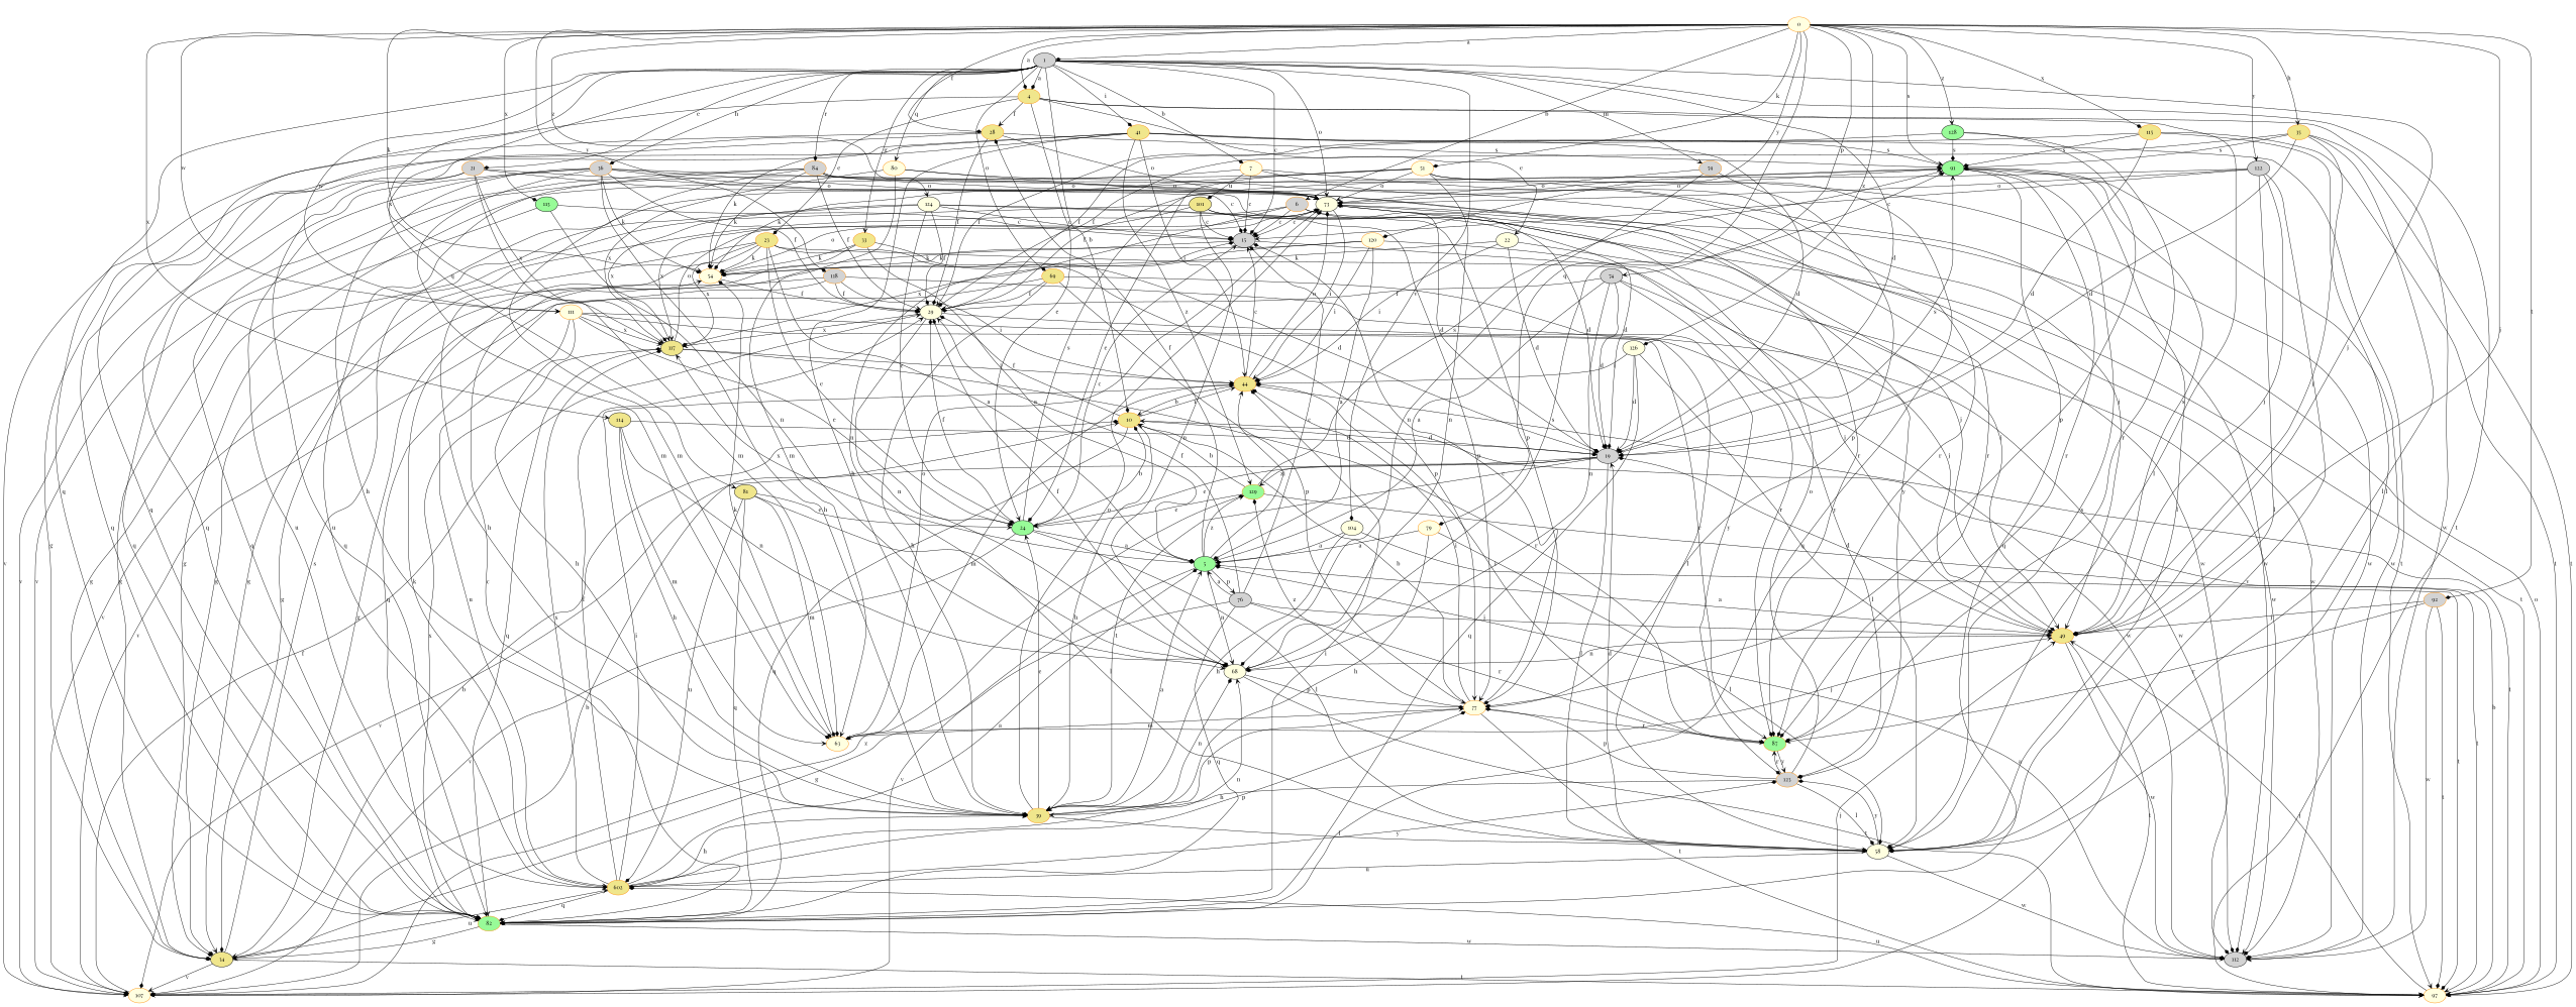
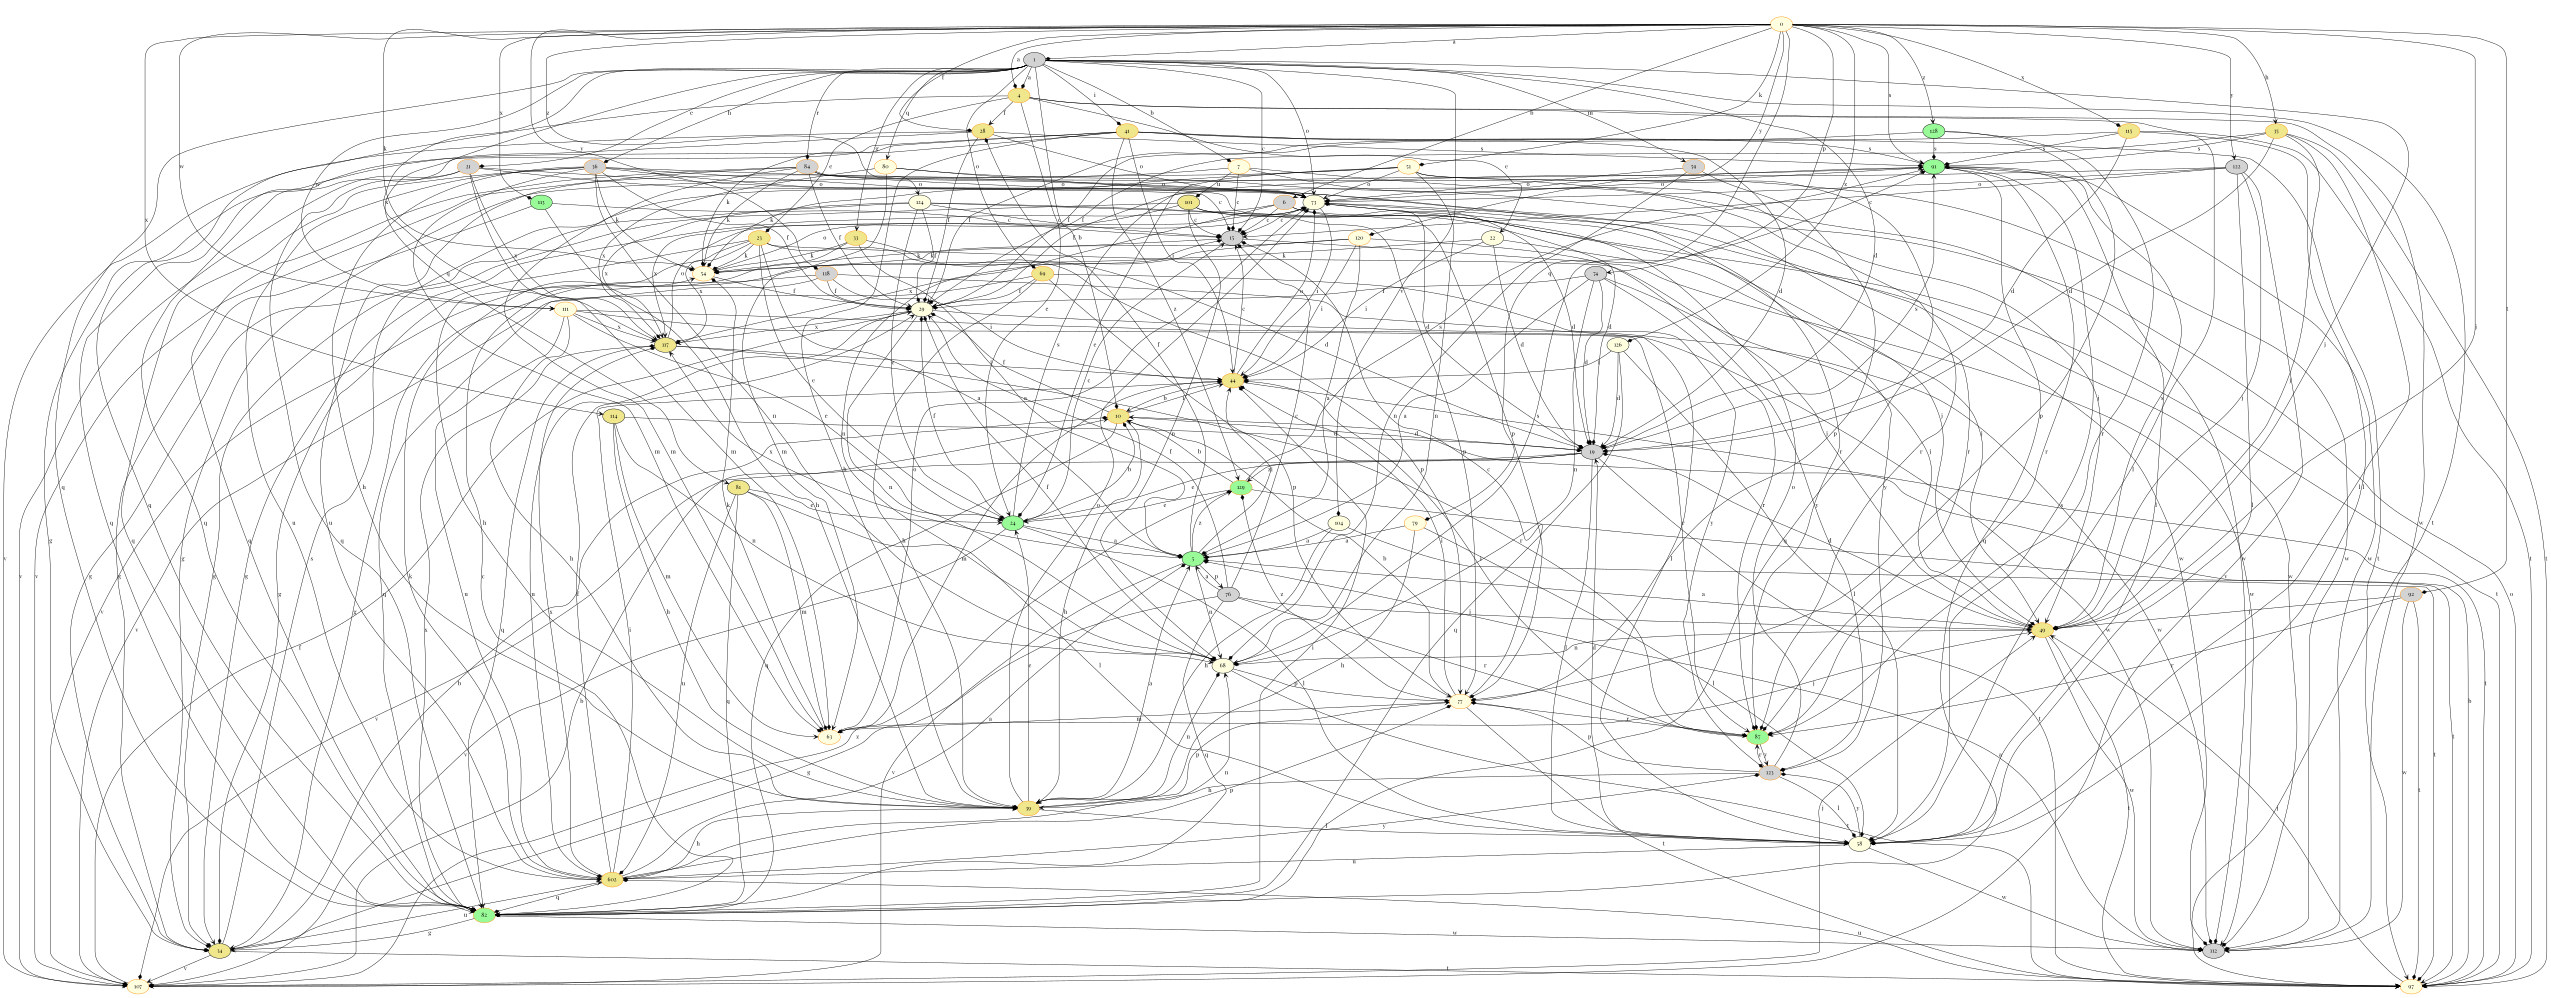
  strict digraph {
    fontname="Playfair Display"
    node [color=darkorange fillcolor=lightyellow fontname="Playfair Display" style=filled]
    edge [arrowhead=diamond fontname="Playfair Display"]
    1 [color=black fillcolor=lightgrey]
    0
    4 [fillcolor=khaki]
    6 [fillcolor=lightgrey]
    28 [fillcolor=khaki]
    35 [fillcolor=khaki]
    49 [fillcolor=khaki]
    51
    54
    74 [color=black fillcolor=lightgrey]
    79
    91 [color=black fillcolor=palegreen]
    92 [fillcolor=lightgrey]
    111
    113 [color=black fillcolor=palegreen]
    114 [color=black fillcolor=khaki]
    115 [fillcolor=khaki]
    118 [fillcolor=lightgrey]
    120
    122 [color=black fillcolor=lightgrey]
    124 [color=black]
    126 [color=black]
    128 [color=black fillcolor=palegreen]
    7
    10 [fillcolor=khaki]
    15 [color=black fillcolor=lightgrey]
    19 [color=black fillcolor=lightgrey]
    21 [fillcolor=lightgrey]
    33 [fillcolor=khaki]
    36 [fillcolor=lightgrey]
    41 [fillcolor=khaki]
    59 [fillcolor=lightgrey]
    69 [fillcolor=khaki]
    73 [color=black]
    80
    81 [color=black fillcolor=khaki]
    82 [fillcolor=palegreen]
    84 [fillcolor=lightgrey]
    97
    104 [color=black]
    117 [color=black fillcolor=khaki]
    22 [color=black]
    23 [fillcolor=khaki]
    24 [color=black fillcolor=palegreen]
    58 [color=black]
    112 [color=black fillcolor=lightgrey]
    68 [color=black]
    34 [color=black fillcolor=khaki]
    107
    29 [color=black]
    5 [color=black fillcolor=palegreen]
    87 [fillcolor=palegreen]
    39 [fillcolor=khaki]
    n54 [fillcolor=khaki label=602]
    63
    44 [fillcolor=khaki]
    123 [fillcolor=lightgrey]
    77
    101 [color=black fillcolor=khaki]
    129 [fillcolor=palegreen]
    76 [color=black fillcolor=lightgrey]
    1 -> 4 [label=a]
    1 -> 49 [label=j]
    1 -> 111 [arrowhead=vee label=w]
    1 -> 7 [label=b]
    1 -> 10 [label=b]
    1 -> 15 [label=c]
    1 -> 19 [label=d]
    1 -> 21 [label=e]
    1 -> 33 [arrowhead=vee label=g]
    1 -> 36 [label=h]
    1 -> 41 [label=i]
    1 -> 59 [arrowhead=vee label=m]
    1 -> 69 [label=o]
    1 -> 73 [arrowhead=vee label=o]
    1 -> 80 [arrowhead=vee label=q]
    1 -> 81 [arrowhead=vee label=q]
    1 -> 82 [label=q]
    1 -> 84 [label=r]
    1 -> 97 [arrowhead=vee label=t]
    1 -> 104 [label=v]
    1 -> 117 [arrowhead=vee label=x]
    0 -> 1 [label=a]
    0 -> 4 [label=a]
    0 -> 6 [arrowhead=vee label=b]
    0 -> 28 [label=f]
    0 -> 35 [arrowhead=vee label=h]
    0 -> 49 [label=j]
    0 -> 51 [label=k]
    0 -> 54 [arrowhead=vee label=k]
    0 -> 74 [arrowhead=vee label=p]
    0 -> 79 [label=q]
    0 -> 91 [arrowhead=vee label=s]
    0 -> 92 [label=t]
    0 -> 111 [arrowhead=vee label=w]
    0 -> 113 [label=x]
    0 -> 114 [arrowhead=vee label=x]
    0 -> 115 [label=x]
    0 -> 118 [label=y]
    0 -> 120 [label=y]
    0 -> 122 [arrowhead=vee label=y]
    0 -> 124 [arrowhead=vee label=z]
    0 -> 126 [label=z]
    0 -> 128 [arrowhead=vee label=z]
    4 -> 28 [arrowhead=vee label=f]
    4 -> 82 [label=q]
    4 -> 22 [arrowhead=vee label=e]
    4 -> 23 [label=e]
    4 -> 24 [arrowhead=vee label=e]
    4 -> 58 [label=l]
    4 -> 112 [arrowhead=vee label=w]
    6 -> 49 [label=j]
    6 -> 15 [label=c]
    6 -> 19 [label=d]
    6 -> 68 [label=n]
    6 -> 34 [arrowhead=vee label=g]
    28 -> 91 [label=s]
    28 -> 73 [arrowhead=vee label=o]
    28 -> 82 [label=q]
    28 -> 107 [label=v]
    28 -> 29 [label=f]
    35 -> 49 [label=j]
    35 -> 91 [arrowhead=vee label=s]
    35 -> 19 [label=d]
    35 -> 97 [label=t]
    35 -> 58 [arrowhead=vee label=l]
    35 -> 29 [label=f]
    49 -> 91 [arrowhead=vee label=s]
    49 -> 19 [label=d]
    49 -> 97 [label=t]
    49 -> 112 [label=w]
    49 -> 68 [label=n]
    49 -> 5 [label=a]
    51 -> 54 [label=k]
    51 -> 73 [arrowhead=vee label=o]
    51 -> 82 [arrowhead=vee label=q]
    51 -> 24 [label=e]
    51 -> 112 [label=w]
    51 -> 68 [arrowhead=vee label=n]
    51 -> 34 [label=g]
    54 -> 73 [label=o]
    54 -> 29 [label=f]
    74 -> 49 [label=j]
    74 -> 19 [label=d]
    74 -> 68 [arrowhead=vee label=n]
    74 -> 29 [label=f]
    74 -> 5 [arrowhead=vee label=a]
    74 -> 87 [label=r]
    79 -> 58 [label=l]
    79 -> 5 [label=a]
    79 -> 39 [arrowhead=vee label=h]
    91 -> 73 [arrowhead=vee label=o]
    91 -> 82 [label=q]
    91 -> 58 [label=l]
    91 -> 112 [arrowhead=vee label=w]
    91 -> 87 [label=r]
    92 -> 49 [label=j]
    92 -> 97 [label=t]
    92 -> 112 [arrowhead=vee label=w]
    92 -> 87 [arrowhead=vee label=r]
    111 -> 117 [arrowhead=vee label=x]
    111 -> 24 [arrowhead=vee label=e]
    111 -> 112 [label=w]
    111 -> 87 [arrowhead=vee label=r]
    111 -> 39 [arrowhead=vee label=h]
    111 -> n54 [arrowhead=vee label=u]
    113 -> 15 [label=c]
    113 -> 34 [label=g]
    113 -> 39 [label=h]
    114 -> 19 [arrowhead=vee label=d]
    114 -> 68 [arrowhead=vee label=n]
    114 -> 39 [arrowhead=vee label=h]
    114 -> 63 [arrowhead=vee label=m]
    115 -> 91 [label=s]
    115 -> 19 [arrowhead=vee label=d]
    115 -> 97 [arrowhead=vee label=t]
    115 -> 58 [label=l]
    115 -> 29 [arrowhead=vee label=f]
    118 -> 82 [label=q]
    118 -> 58 [arrowhead=vee label=l]
    118 -> 34 [arrowhead=vee label=g]
    118 -> 29 [label=f]
    118 -> 44 [label=i]
    120 -> 54 [label=k]
    120 -> 117 [label=x]
    120 -> 5 [label=a]
    120 -> 44 [label=i]
    120 -> 123 [label=y]
    122 -> 49 [label=j]
    122 -> 15 [arrowhead=vee label=c]
    122 -> 73 [arrowhead=vee label=o]
    122 -> 58 [label=l]
    122 -> 107 [label=v]
    122 -> 29 [arrowhead=vee label=f]
    124 -> 15 [label=c]
    124 -> 19 [label=d]
    124 -> 117 [arrowhead=vee label=x]
    124 -> 24 [label=e]
    124 -> 34 [label=g]
    124 -> 29 [label=f]
    124 -> 77 [arrowhead=vee label=p]
    126 -> 19 [arrowhead=vee label=d]
    126 -> 82 [label=q]
    126 -> 58 [label=l]
    126 -> 44 [label=i]
    128 -> 91 [label=s]
    128 -> 29 [arrowhead=vee label=f]
    128 -> 87 [arrowhead=vee label=r]
    128 -> 77 [label=p]
    7 -> 49 [arrowhead=vee label=j]
    7 -> 15 [label=c]
    7 -> 107 [arrowhead=vee label=v]
    7 -> 87 [label=r]
    7 -> 101 [label=u]
    10 -> 19 [label=d]
    10 -> 82 [label=q]
    10 -> 29 [label=f]
    10 -> 39 [arrowhead=vee label=h]
    10 -> 44 [arrowhead=vee label=i]
    15 -> 54 [label=k]
    15 -> 112 [arrowhead=vee label=w]
    19 -> 91 [arrowhead=vee label=s]
-   19 -> 39 [arrowhead=vee label=t]
+   19 -> 97 [arrowhead=vee label=t]
    19 -> 24 [arrowhead=vee label=e]
    19 -> 58 [arrowhead=vee label=l]
    19 -> 107 [label=v]
    19 -> 129 [arrowhead=vee label=z]
    21 -> 15 [label=c]
    21 -> 73 [arrowhead=vee label=o]
    21 -> 82 [arrowhead=vee label=q]
    21 -> 117 [arrowhead=vee label=x]
    21 -> 107 [arrowhead=vee label=v]
    21 -> 63 [label=m]
    33 -> 54 [arrowhead=vee label=k]
    33 -> 19 [arrowhead=vee label=d]
    33 -> 107 [label=v]
    33 -> 5 [label=a]
    36 -> 54 [label=k]
    36 -> 73 [arrowhead=vee label=o]
    36 -> 82 [arrowhead=vee label=q]
    36 -> 112 [label=w]
    36 -> 68 [label=n]
    36 -> 29 [label=f]
    36 -> 39 [arrowhead=vee label=h]
    36 -> n54 [arrowhead=vee label=u]
    36 -> 63 [label=m]
    36 -> 77 [label=p]
    41 -> 54 [label=k]
    41 -> 91 [arrowhead=vee label=s]
    41 -> 19 [label=d]
    41 -> 82 [arrowhead=vee label=q]
    41 -> 97 [arrowhead=vee label=t]
    41 -> 34 [arrowhead=vee label=g]
    41 -> 39 [label=h]
    41 -> 44 [arrowhead=vee label=i]
    41 -> 129 [arrowhead=vee label=z]
    59 -> 73 [label=o]
    59 -> 68 [label=n]
    59 -> 77 [arrowhead=vee label=p]
    69 -> 107 [label=v]
    69 -> 29 [arrowhead=vee label=f]
    69 -> 39 [label=h]
    69 -> 123 [label=y]
    69 -> 77 [arrowhead=vee label=p]
    73 -> 15 [label=c]
    73 -> 112 [label=w]
    73 -> 44 [arrowhead=vee label=i]
    73 -> 123 [label=y]
    80 -> 73 [arrowhead=vee label=o]
    80 -> 117 [label=x]
    80 -> 87 [label=r]
    80 -> 63 [arrowhead=vee label=m]
    81 -> 82 [arrowhead=vee label=q]
    81 -> 24 [arrowhead=vee label=e]
    81 -> 58 [arrowhead=vee label=l]
    81 -> n54 [label=u]
    81 -> 63 [label=m]
    82 -> 15 [label=c]
    82 -> 117 [label=x]
    82 -> 112 [arrowhead=vee label=w]
    82 -> 34 [arrowhead=vee label=g]
    82 -> 44 [label=i]
    84 -> 54 [arrowhead=vee label=k]
    84 -> 73 [label=o]
    84 -> 82 [arrowhead=vee label=q]
    84 -> 112 [label=w]
    84 -> 29 [arrowhead=vee label=f]
    84 -> 87 [label=r]
    84 -> n54 [arrowhead=vee label=u]
    84 -> 63 [label=m]
    97 -> 49 [arrowhead=vee label=j]
    97 -> 10 [arrowhead=vee label=b]
    97 -> 73 [arrowhead=vee label=o]
    97 -> n54 [label=u]
    104 -> 97 [label=t]
    104 -> 5 [label=a]
    104 -> 39 [arrowhead=vee label=h]
    117 -> 73 [arrowhead=vee label=o]
    117 -> 82 [arrowhead=vee label=q]
    117 -> 87 [arrowhead=vee label=r]
    117 -> 44 [arrowhead=vee label=i]
    22 -> 49 [arrowhead=vee label=j]
    22 -> 54 [arrowhead=vee label=k]
    22 -> 19 [label=d]
    22 -> 44 [label=i]
    23 -> 49 [arrowhead=vee label=j]
    23 -> 54 [label=k]
    23 -> 117 [arrowhead=vee label=x]
    23 -> 24 [label=e]
    23 -> 34 [label=g]
    23 -> 5 [label=a]
    23 -> 39 [label=h]
    23 -> 77 [arrowhead=vee label=p]
    24 -> 91 [arrowhead=vee label=s]
    24 -> 10 [label=b]
    24 -> 15 [arrowhead=vee label=c]
    24 -> 58 [label=l]
    24 -> 107 [label=v]
    24 -> 29 [label=f]
    24 -> 5 [label=a]
    58 -> 91 [label=s]
    58 -> 19 [arrowhead=vee label=d]
    58 -> 112 [label=w]
    58 -> n54 [label=u]
    58 -> 123 [label=y]
    112 -> 5 [label=a]
    68 -> 91 [label=s]
    68 -> 97 [arrowhead=vee label=t]
    68 -> 29 [label=f]
    68 -> 77 [label=p]
    34 -> 91 [arrowhead=vee label=s]
    34 -> 10 [label=b]
    34 -> 97 [arrowhead=vee label=t]
    34 -> 107 [arrowhead=vee label=v]
    34 -> n54 [arrowhead=vee label=u]
    107 -> 49 [arrowhead=vee label=j]
    107 -> 10 [arrowhead=vee label=b]
    107 -> 29 [arrowhead=vee label=f]
    107 -> 129 [label=z]
    29 -> 117 [arrowhead=vee label=x]
    29 -> 112 [label=w]
    29 -> 68 [label=n]
+   29 -> n54 [label=u]
    5 -> 28 [label=f]
    5 -> 117 [arrowhead=vee label=x]
    5 -> 68 [arrowhead=vee label=n]
    5 -> 107 [arrowhead=vee label=v]
    5 -> 44 [arrowhead=vee label=i]
    5 -> 129 [arrowhead=vee label=z]
    5 -> 76 [arrowhead=vee label=p]
    87 -> 44 [label=i]
    87 -> 123 [arrowhead=vee label=y]
    39 -> 73 [label=o]
    39 -> 24 [arrowhead=vee label=e]
    39 -> 58 [arrowhead=vee label=l]
    39 -> 68 [label=n]
    39 -> 5 [arrowhead=vee label=a]
    39 -> 77 [arrowhead=vee label=p]
    n54 -> 54 [arrowhead=vee label=k]
    n54 -> 82 [label=q]
    n54 -> 117 [label=x]
    n54 -> 68 [arrowhead=vee label=n]
    n54 -> 29 [arrowhead=vee label=f]
    n54 -> 5 [label=a]
    n54 -> 39 [arrowhead=vee label=h]
    n54 -> 44 [label=i]
    n54 -> 123 [label=y]
    n54 -> 77 [label=p]
    63 -> 49 [arrowhead=vee label=j]
    63 -> 54 [label=k]
    63 -> 73 [arrowhead=vee label=o]
    44 -> 10 [arrowhead=vee label=b]
    44 -> 15 [arrowhead=vee label=c]
    44 -> 73 [label=o]
    44 -> 97 [arrowhead=vee label=t]
    44 -> 63 [arrowhead=vee label=m]
    123 -> 73 [label=o]
    123 -> 58 [label=l]
    123 -> 87 [arrowhead=vee label=r]
    123 -> 39 [arrowhead=vee label=h]
    123 -> 77 [label=p]
    77 -> 10 [arrowhead=vee label=b]
    77 -> 15 [label=c]
    77 -> 97 [arrowhead=vee label=t]
    77 -> 87 [label=r]
    77 -> 63 [label=m]
    77 -> 44 [label=i]
    77 -> 129 [label=z]
    101 -> 15 [label=c]
    101 -> 19 [label=d]
    101 -> 97 [arrowhead=vee label=t]
    101 -> 117 [arrowhead=vee label=x]
    101 -> 68 [label=n]
    101 -> 34 [label=g]
    129 -> 91 [arrowhead=vee label=s]
    129 -> 10 [arrowhead=vee label=b]
    129 -> 97 [arrowhead=vee label=t]
    129 -> 24 [arrowhead=vee label=e]
    76 -> 49 [label=j]
    76 -> 15 [label=c]
    76 -> 82 [label=q]
    76 -> 34 [arrowhead=vee label=g]
    76 -> 29 [arrowhead=vee label=f]
    76 -> 5 [arrowhead=vee label=a]
    76 -> 87 [label=r]
  }
